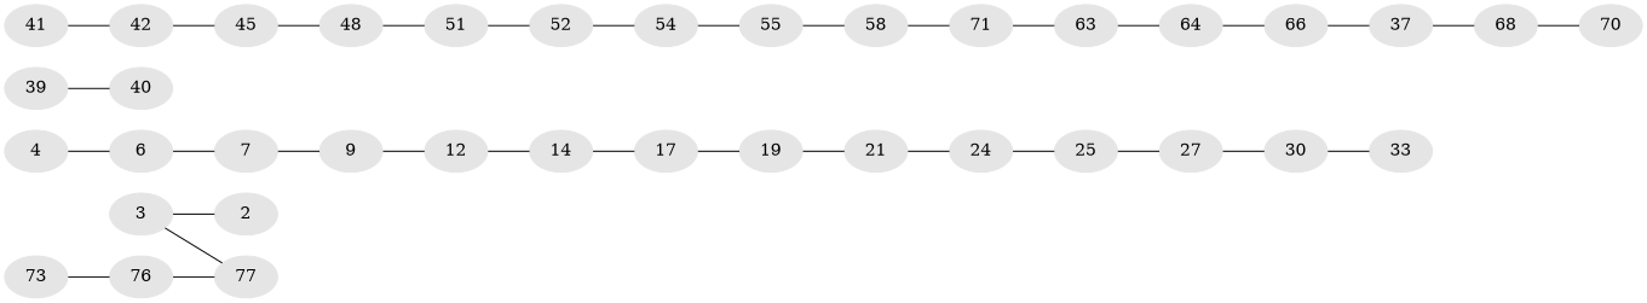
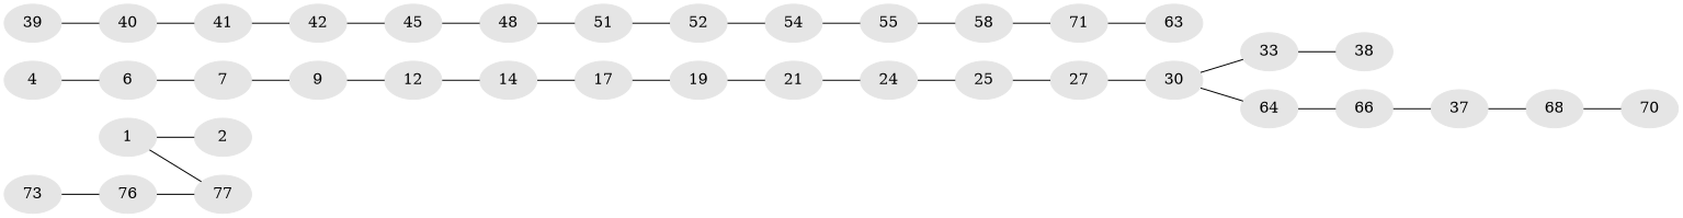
  graph {
    rankdir=LR
    node [color=gray90 style=filled]
    2 [super="+3"]
-   1 [label=3]
+   1
    77
    4 [super="+5"]
    6
    7 [super="+8"]
    9 [super="+10"]
    12 [super="+13"]
    14 [super="+15"]
    17 [super="+18"]
    19 [super="+20"]
    21 [super="+22"]
    24
    25 [super="+26"]
    27 [super="+28"]
    30 [super="+31"]
    33 [super="+34"]
+   38
    39
    40
    41
    42 [super="+43"]
    45 [super="+46"]
    48 [super="+49"]
    51
    52 [super="+53"]
    54 [super="+55"]
    n28 [label=55]
    58 [super="+59"]
    n30 [label=71 super="+62"]
    63
    64 [super="+65"]
    66
    n34 [label=37]
    68 [super="+69"]
    70 [super="+71"]
    73 [super="+74"]
    76
    1 -- 2
    1 -- 77
    4 -- 6
    6 -- 7
    7 -- 9
    9 -- 12
    12 -- 14
    14 -- 17
    17 -- 19
    19 -- 21
    21 -- 24
    24 -- 25
    25 -- 27
    27 -- 30
    30 -- 33
+   33 -- 38
    39 -- 40
+   40 -- 41
    41 -- 42
    42 -- 45
    45 -- 48
    48 -- 51
    51 -- 52
    52 -- 54
    54 -- n28
    n28 -- 58
    58 -- n30
    n30 -- 63
-   63 -- 64
+   30 -- 64
    64 -- 66
    66 -- n34
    n34 -- 68
    68 -- 70
    73 -- 76
    76 -- 77
  }
